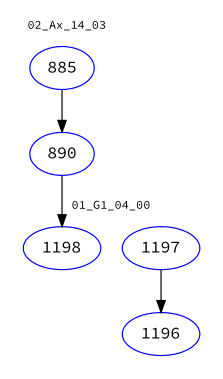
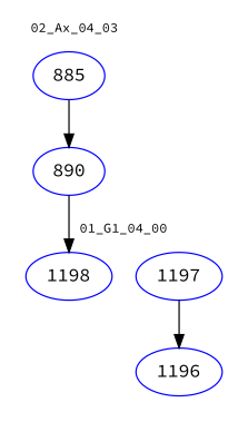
  digraph {
    fontname="Source Code Pro"
    node [color=blue fontname="Source Code Pro"]
    edge [color=black fontname="Source Code Pro"]
    n1 [label=885]
    n2 [label=890]
    n3 [label=1197]
    n4 [label=1196]
    n5 [label=1198]
    subgraph cluster_1 {
      color=white
      fontsize=10
-     label="02_Ax_14_03"
+     label="02_Ax_04_03"
      n1
      n2
    }
    subgraph cluster_2 {
      color=white
      fontsize=10
      label="01_G1_04_00"
      n3
      n4
      n5
    }
    n1 -> n2
    n2 -> n5
    n3 -> n4
  }
